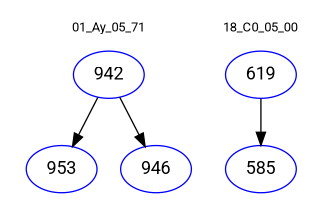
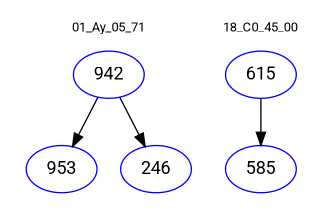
  digraph {
    fontname=Roboto
    node [color=blue fontname=Roboto]
    edge [color=black fontname=Roboto]
    n1 [label=942]
    n2 [label=953]
-   n3 [label=946]
-   n4 [label=619]
+   n3 [label=246]
+   n4 [label=615]
    n5 [label=585]
    subgraph cluster_1 {
      color=white
      fontsize=10
      label="01_Ay_05_71"
      n1
      n2
      n3
    }
    subgraph cluster_2 {
      color=white
      fontsize=10
-     label="18_C0_05_00"
+     label="18_C0_45_00"
      n4
      n5
    }
    n1 -> n2
    n1 -> n3
    n4 -> n5
  }
